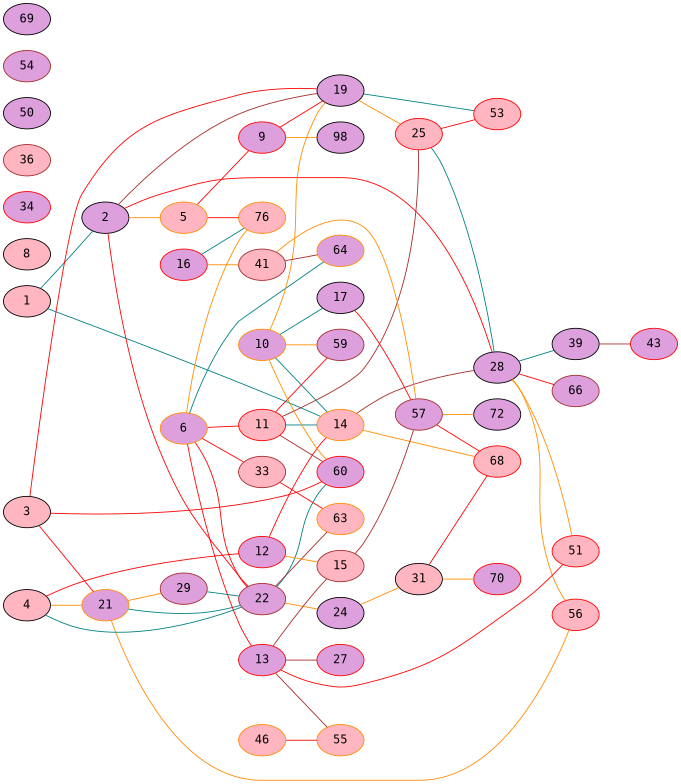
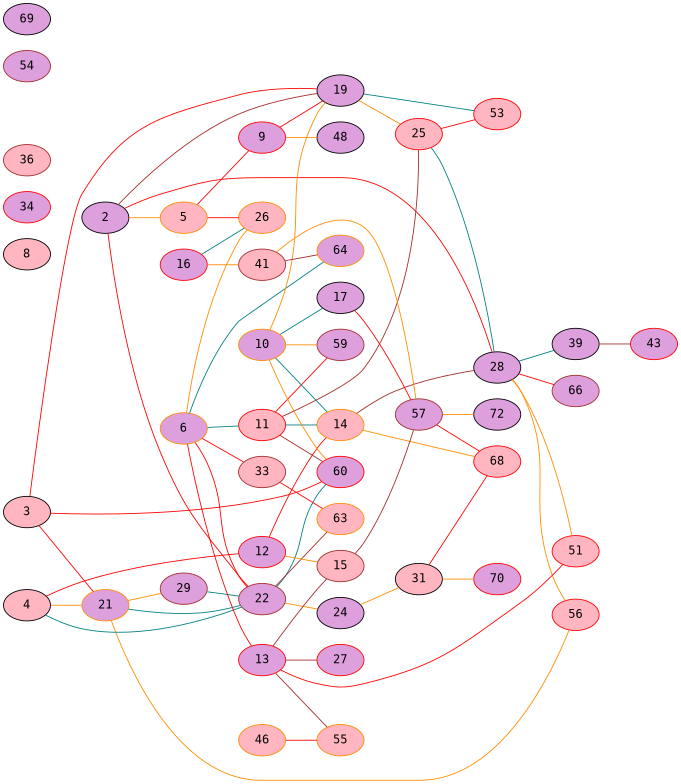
  graph {
    fontname="DejaVu Sans Mono"
    rankdir=LR
    node [color=black fillcolor=plum fontname="DejaVu Sans Mono" style=filled]
    edge [color=red fontname="DejaVu Sans Mono"]
-   1 [fillcolor=lightpink super="+7"]
    2
    14 [color=darkorange fillcolor=lightpink super="+40"]
    5 [color=darkorange fillcolor=lightpink]
    19 [super="+23"]
    22 [color=brown super="+58"]
    28 [super="+52"]
    68 [color=red fillcolor=lightpink]
    9 [color=red super="+45"]
-   26 [color=darkorange fillcolor=lightpink super="+44" label=76]
+   26 [color=darkorange fillcolor=lightpink super="+44"]
    25 [color=red fillcolor=lightpink]
    53 [color=red fillcolor=lightpink]
    60 [color=red super="+62"]
    24
    63 [color=darkorange fillcolor=lightpink]
    51 [color=red fillcolor=lightpink]
    56 [color=red fillcolor=lightpink]
    39
    66 [color=brown]
    3 [fillcolor=lightpink super="+47"]
    21 [color=darkorange super="+37"]
    29 [color=brown]
    4 [fillcolor=lightpink super="+32"]
    12 [color=red super="+35"]
    15 [color=brown fillcolor=lightpink]
-   48 [label=98]
+   48
    6 [color=darkorange super="+65"]
    11 [color=red fillcolor=lightpink super="+18"]
    13 [color=red super="+30"]
    33 [color=brown fillcolor=lightpink super="+49"]
    64 [color=darkorange]
    59 [color=brown super="+71"]
    27 [color=red]
    55 [color=darkorange fillcolor=lightpink]
    8 [fillcolor=lightpink]
    10 [color=darkorange super="+42"]
    17 [super="+38"]
    57 [color=brown super="+67"]
    72
    16 [color=red super="+20"]
    41 [color=brown fillcolor=lightpink]
    31 [fillcolor=lightpink super="+61"]
    70 [color=red]
    43 [color=red]
    34 [color=red]
    36 [color=brown fillcolor=lightpink]
    46 [color=darkorange fillcolor=lightpink]
-   50
    54 [color=brown]
    69
-   1 -- 2 [color=teal]
-   1 -- 14 [color=teal]
    2 -- 5 [color=darkorange]
    2 -- 19 [color=brown]
    2 -- 22
    2 -- 28
    14 -- 28 [color=brown]
    14 -- 68 [color=darkorange]
    5 -- 9
    5 -- 26
    19 -- 25 [color=darkorange]
    19 -- 53 [color=teal]
    22 -- 60 [color=teal]
    22 -- 24 [color=darkorange]
    22 -- 63 [color=brown]
    28 -- 51 [color=darkorange]
    28 -- 56 [color=darkorange]
    28 -- 39 [color=teal]
    28 -- 66
    9 -- 19
    9 -- 48 [color=darkorange]
    25 -- 28 [color=teal]
    25 -- 53
    24 -- 31 [color=darkorange]
    39 -- 43 [color=brown]
    3 -- 19
    3 -- 60
    3 -- 21
    21 -- 22 [color=teal]
    21 -- 56 [color=darkorange]
    21 -- 29 [color=darkorange]
    29 -- 22 [color=teal]
    4 -- 22 [color=teal]
    4 -- 21 [color=darkorange]
    4 -- 12
    12 -- 14
    12 -- 15 [color=darkorange]
    15 -- 57 [color=brown]
    6 -- 22
    6 -- 26 [color=darkorange]
-   6 -- 11
+   6 -- 11 [color=teal]
    6 -- 13
    6 -- 33
    6 -- 64 [color=teal]
    11 -- 14 [color=teal]
    11 -- 25 [color=brown]
    11 -- 60 [color=brown]
    11 -- 59
    13 -- 51
    13 -- 15 [color=brown]
    13 -- 27 [color=brown]
    13 -- 55 [color=brown]
    33 -- 63 [weight=2]
    10 -- 14 [color=teal]
    10 -- 19 [color=darkorange]
    10 -- 60 [color=darkorange]
    10 -- 59 [color=darkorange]
    10 -- 17 [color=teal]
    17 -- 57
    57 -- 68
    57 -- 72 [color=darkorange]
    16 -- 26 [color=teal]
    16 -- 41 [color=darkorange]
    41 -- 64 [color=brown]
    41 -- 57 [color=darkorange]
    31 -- 68
    31 -- 70 [color=darkorange]
    46 -- 55
  }
